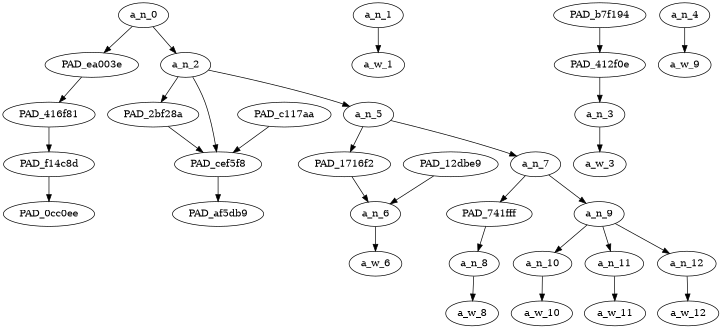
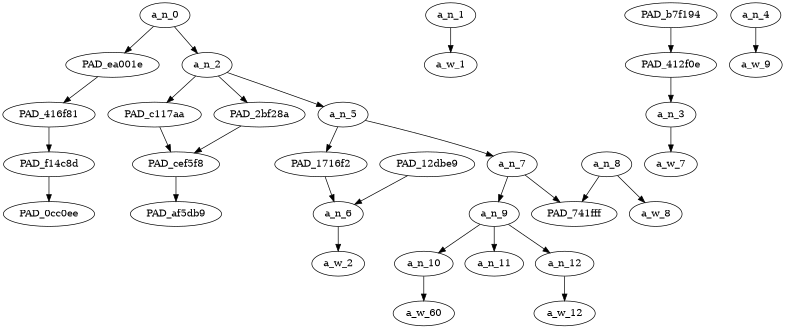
  strict digraph {
    node [div_dir=1 index=0 level=0 text_span="[0]" value=0.06274732]
    a_n_0 [level=6 text_span="[0, 1, 2, 3, 4, 5, 6, 7]" value=1.00000002]
-   PAD_ea001e [level=5 label=PAD_ea003e]
+   PAD_ea001e [level=5]
    a_n_2 [index=1 level=5 text_span="[1, 2, 3, 4, 5, 6, 7]" value=0.93695698]
    PAD_416f81 [level=4]
    PAD_c117aa [index=1 level=4 text_span="[1]" value=0.05129020]
    PAD_2bf28a [index=2 level=4 text_span="[2]" value=0.05965254]
    a_n_5 [index=3 level=4 text_span="[3, 4, 5, 6, 7]" value=0.82575223]
    PAD_f14c8d [level=3]
    PAD_cef5f8 [index=2 level=3 text_span="[2]" value=0.05965254]
    PAD_1716f2 [div_dir=-1 index=3 level=3 text_span="[3]" value=0.11211761]
    a_n_7 [index=4 level=3 text_span="[4, 5, 6, 7]" value=0.71359311]
    PAD_0cc0ee [level=2]
    a_w_1 [div_dir=0 value=why]
    a_n_1 [level=1]
    PAD_b7f194 [index=1 level=3 text_span="[1]" value=0.05129020]
    PAD_412f0e [index=1 level=2 text_span="[1]" value=0.05129020]
    PAD_af5db9 [index=2 level=2 text_span="[2]" value=0.05965254]
    a_n_6 [div_dir=-1 index=3 level=1 text_span="[3]" value=0.11211761]
    PAD_741fff [index=4 level=2 text_span="[4]" value=0.05724644]
    a_n_9 [index=5 level=2 text_span="[5, 6, 7]" value=0.65622790]
    a_n_3 [index=1 level=1 text_span="[1]" value=0.05129020]
-   a_w_3 [div_dir=0 index=1 text_span="[1]" value=does]
+   a_w_3 [div_dir=0 index=1 text_span="[1]" value=does label=a_w_7]
    a_n_4 [index=2 level=1 text_span="[2]" value=0.05965254]
    n24 [div_dir=0 index=2 label=a_w_9 text_span="[2]" value=it]
    PAD_12dbe9 [div_dir=-1 index=3 level=2 text_span="[3]" value=0.11211761]
    a_n_8 [index=4 level=1 text_span="[4]" value=0.05724644]
    a_n_10 [index=5 level=1 text_span="[5]" value=0.10404818]
    a_n_11 [div_dir=-1 index=6 level=1 text_span="[6]" value=0.27493516]
    a_n_12 [div_dir=-1 index=7 level=1 text_span="[7]" value=0.27711631]
-   a_w_6 [div_dir=0 index=3 text_span="[3]" value=smell]
+   a_w_6 [div_dir=0 index=3 text_span="[3]" value=smell label=a_w_2]
    a_w_8 [div_dir=0 index=4 text_span="[4]" value=like]
-   a_w_10 [div_dir=0 index=5 text_span="[5]" value=black]
-   a_w_11 [div_dir=0 index=6 text_span="[6]" value=sesame]
+   a_w_10 [div_dir=0 index=5 text_span="[5]" value=black label=a_w_60]
    a_w_12 [div_dir=0 index=7 text_span="[7]" value=mochi]
    a_n_0 -> PAD_ea001e
    a_n_0 -> a_n_2
    PAD_ea001e -> PAD_416f81
-   a_n_2 -> PAD_cef5f8
+   a_n_2 -> PAD_c117aa
    a_n_2 -> PAD_2bf28a
    a_n_2 -> a_n_5
    PAD_416f81 -> PAD_f14c8d
    PAD_c117aa -> PAD_cef5f8
    PAD_2bf28a -> PAD_cef5f8
    a_n_5 -> PAD_1716f2
    a_n_5 -> a_n_7
    PAD_f14c8d -> PAD_0cc0ee
    PAD_cef5f8 -> PAD_af5db9
    PAD_1716f2 -> a_n_6
    a_n_7 -> PAD_741fff
    a_n_7 -> a_n_9
    a_n_1 -> a_w_1
    PAD_b7f194 -> PAD_412f0e
    PAD_412f0e -> a_n_3
    a_n_6 -> a_w_6
-   PAD_741fff -> a_n_8
+   a_n_8 -> PAD_741fff
    a_n_9 -> a_n_10
    a_n_9 -> a_n_11
    a_n_9 -> a_n_12
    a_n_3 -> a_w_3
    a_n_4 -> n24
    PAD_12dbe9 -> a_n_6
    a_n_8 -> a_w_8
    a_n_10 -> a_w_10
-   a_n_11 -> a_w_11
    a_n_12 -> a_w_12
  }
